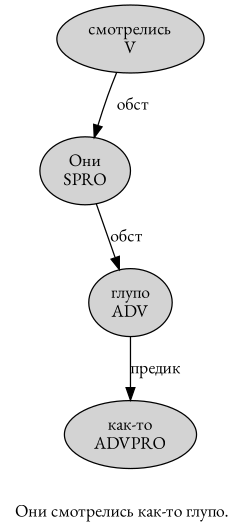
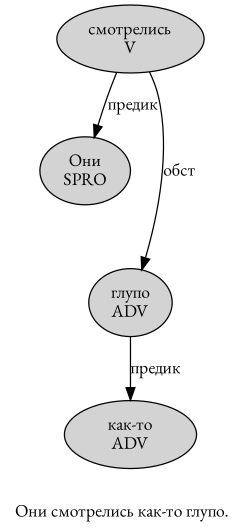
  digraph {
    fontname="EB Garamond"
    label="Они смотрелись как-то глупо."
    node [fillcolor=lightgray fontname="EB Garamond" penwidth=1 shape=ellipse style=filled]
    edge [fontname="EB Garamond"]
    n1 [label="Они\nSPRO"]
    n2 [label="смотрелись\nV"]
    n3 [label="глупо\nADV"]
-   n4 [label="как-то\nADVPRO"]
-   n2 -> n1 [label="обст"]
-   n1 -> n3 [label="обст"]
+   n4 [label="как-то\nADV"]
+   n2 -> n1 [label="предик"]
+   n2 -> n3 [label="обст"]
    n3 -> n4 [label="предик"]
  }
